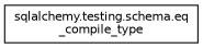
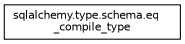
  digraph {
    rankdir=LR
-   n1 [color=black fillcolor=white fontname=Helvetica fontsize=10 height=0.2 label="sqlalchemy.testing.schema.eq\l_compile_type" shape=record style=filled width=0.4]
+   n1 [color=black fillcolor=white fontname=Helvetica fontsize=10 height=0.2 label="sqlalchemy.type.schema.eq\l_compile_type" shape=record style=filled width=0.4]
  }
